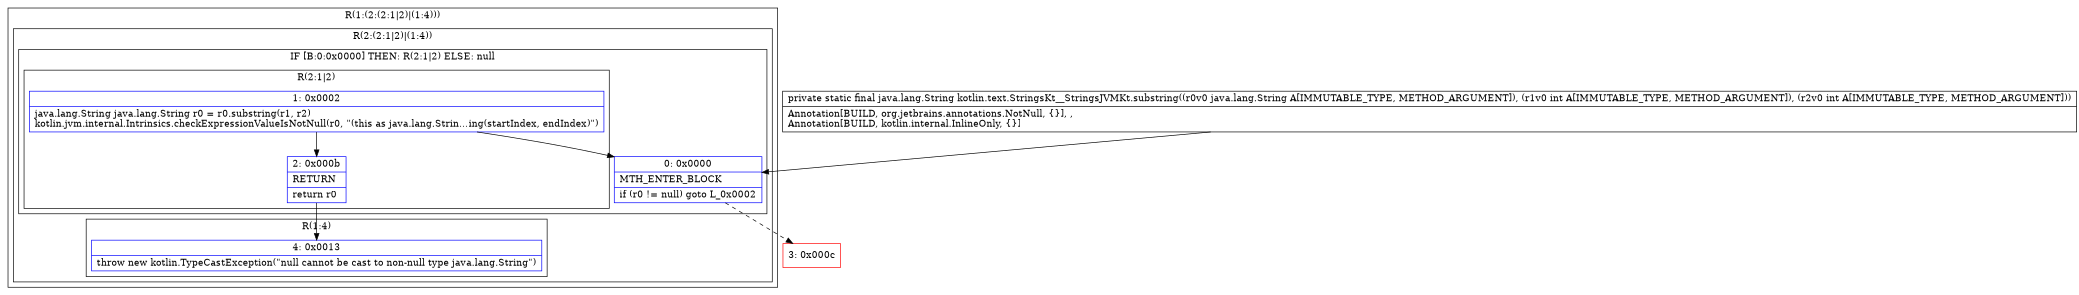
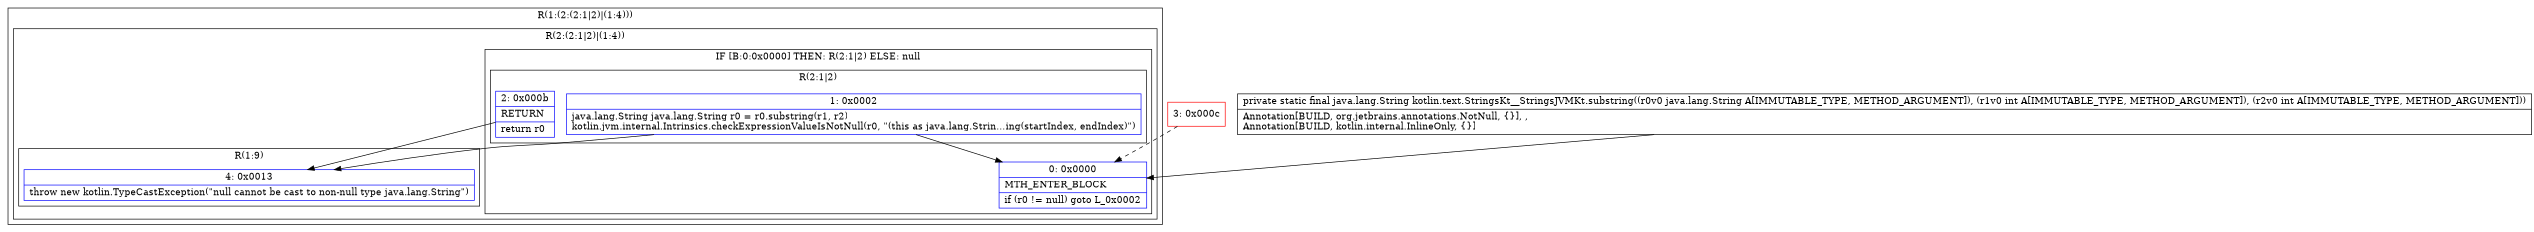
  digraph {
    node [color=blue shape=record]
    n1 [label="{1\:\ 0x0002|java.lang.String java.lang.String r0 = r0.substring(r1, r2)\lkotlin.jvm.internal.Intrinsics.checkExpressionValueIsNotNull(r0, \"(this as java.lang.Strin…ing(startIndex, endIndex)\")\l}"]
    n2 [label="{2\:\ 0x000b|RETURN\l|return r0\l}"]
    n3 [label="{0\:\ 0x0000|MTH_ENTER_BLOCK\l|if (r0 != null) goto L_0x0002\l}"]
    n4 [label="{4\:\ 0x0013|throw new kotlin.TypeCastException(\"null cannot be cast to non\-null type java.lang.String\")\l}"]
    n5 [color=red label="{3\:\ 0x000c}"]
    n6 [label="{private static final java.lang.String kotlin.text.StringsKt__StringsJVMKt.substring((r0v0 java.lang.String A[IMMUTABLE_TYPE, METHOD_ARGUMENT]), (r1v0 int A[IMMUTABLE_TYPE, METHOD_ARGUMENT]), (r2v0 int A[IMMUTABLE_TYPE, METHOD_ARGUMENT]))  | Annotation[BUILD, org.jetbrains.annotations.NotNull, \{\}], , \lAnnotation[BUILD, kotlin.internal.InlineOnly, \{\}]\l}" color=""]
    subgraph cluster_1 {
      label="R(1:(2:(2:1|2)|(1:4)))"
      subgraph cluster_2 {
        label="R(2:(2:1|2)|(1:4))"
        subgraph cluster_3 {
          label="IF [B:0:0x0000] THEN: R(2:1|2) ELSE: null"
          n3
          subgraph cluster_4 {
            label="R(2:1|2)"
            n1
            n2
          }
        }
        subgraph cluster_5 {
-         label="R(1:4)"
+         label="R(1:9)"
          n4
        }
      }
    }
-   n1 -> n2
+   n1 -> n4
    n1 -> n3
    n2 -> n4
-   n3 -> n5 [style=dashed]
+   n5 -> n3 [style=dashed]
    n6 -> n3
  }
